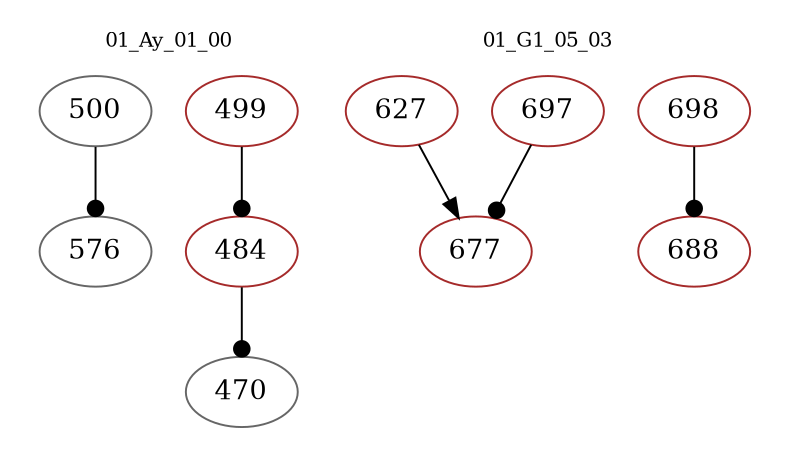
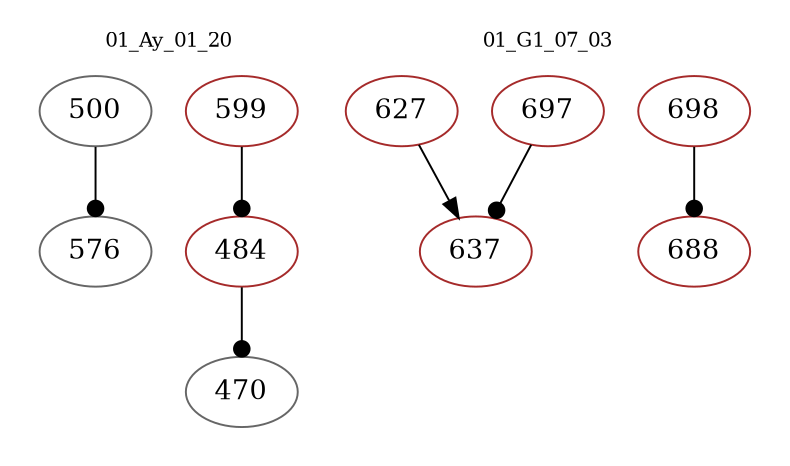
  digraph {
    node [color=brown]
    edge [arrowhead=dot color=black]
-   n1 [label=499]
+   n1 [label=599]
    n2 [label=484]
    n3 [color=gray40 label=500]
    n4 [color=gray40 label=470]
    n5 [color=gray40 label=576]
    n6 [label=697]
-   n7 [label=677]
+   n7 [label=637]
    n8 [label=698]
    n9 [label=627]
    n10 [label=688]
    subgraph cluster_1 {
      color=white
      fontsize=10
-     label="01_Ay_01_00"
+     label="01_Ay_01_20"
      n1
      n2
      n3
      n4
      n5
    }
    subgraph cluster_2 {
      color=white
      fontsize=10
-     label="01_G1_05_03"
+     label="01_G1_07_03"
      n6
      n7
      n8
      n9
      n10
    }
    n1 -> n2
    n2 -> n4
    n3 -> n5
    n6 -> n7
    n8 -> n10
    n9 -> n7 [arrowhead=normal]
  }
